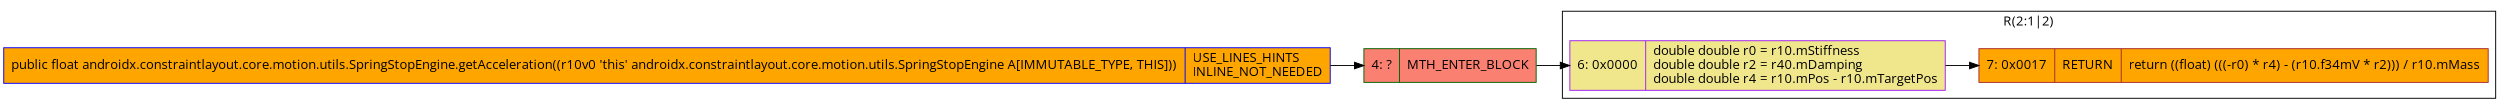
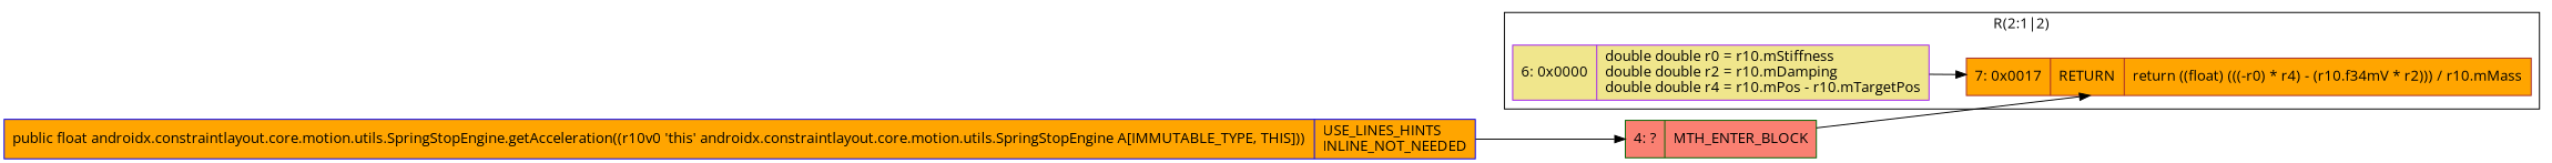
  digraph {
    fontname="Open Sans"
    rankdir=LR
    node [fillcolor=orange fontname="Open Sans" shape=record style=filled]
    edge [fontname="Open Sans"]
-   n1 [color=purple fillcolor=khaki label="{6\:\ 0x0000|double double r0 = r10.mStiffness\ldouble double r2 = r40.mDamping\ldouble double r4 = r10.mPos \- r10.mTargetPos\l}"]
+   n1 [color=purple fillcolor=khaki label="{6\:\ 0x0000|double double r0 = r10.mStiffness\ldouble double r2 = r10.mDamping\ldouble double r4 = r10.mPos \- r10.mTargetPos\l}"]
    n2 [color=brown label="{7\:\ 0x0017|RETURN\l|return ((float) (((\-r0) * r4) \- (r10.f34mV * r2))) \/ r10.mMass\l}"]
    n3 [color=darkgreen fillcolor=salmon label="{4\:\ ?|MTH_ENTER_BLOCK\l}"]
    n4 [color=blue label="{public float androidx.constraintlayout.core.motion.utils.SpringStopEngine.getAcceleration((r10v0 'this' androidx.constraintlayout.core.motion.utils.SpringStopEngine A[IMMUTABLE_TYPE, THIS]))  | USE_LINES_HINTS\lINLINE_NOT_NEEDED\l}"]
    subgraph cluster_1 {
      label="R(2:1|2)"
      n1
      n2
    }
    n1 -> n2
-   n3 -> n1
+   n3 -> n2
    n4 -> n3
  }
